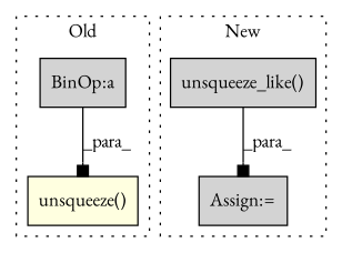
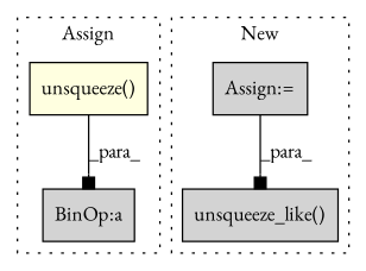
  digraph {
    fontname="EB Garamond"
    node [a=75 fillcolor=lightgrey fontname="EB Garamond" l=3 shape=box style=filled]
    edge [arrowhead=box fontname="EB Garamond"]
    n1 [fillcolor=lightyellow l="49,1" label="unsqueeze()" s="1386,1436"]
    n2 [a=82 label="BinOp:a" s=1519]
    n3 [l="16,1" label="unsqueeze_like()" s="1289,1306"]
    n4 [a=68 label="Assign:=" s=1413]
    subgraph cluster_1 {
-     label=Old
+     label=Assign
      style=dotted
      n1
      n2
    }
    subgraph cluster_2 {
      label=New
      style=dotted
      n3
      n4
    }
-   n2 -> n1 [label=_para_]
-   n3 -> n4 [label=_para_]
+   n1 -> n2 [label=_para_]
+   n4 -> n3 [label=_para_]
  }
